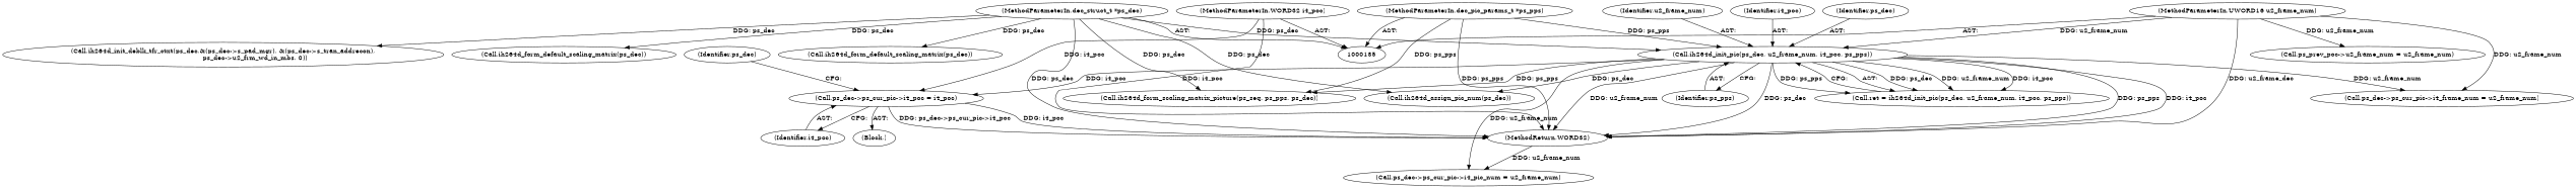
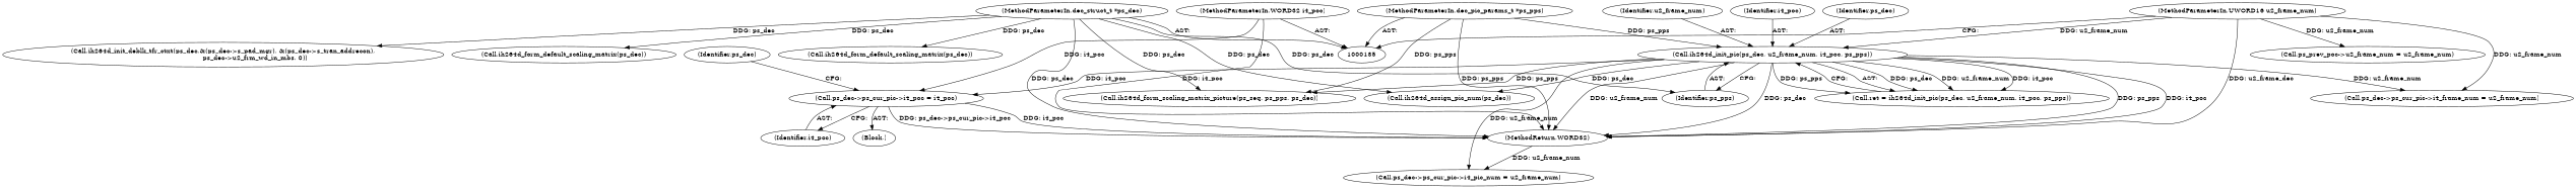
  digraph {
    n1 [label="(Call,ps_dec->ps_cur_pic->i4_poc = i4_poc)"]
    n2 [label="(Identifier,i4_poc)"]
    n3 [label="(Block,)"]
    n4 [label="(MethodReturn,WORD32)"]
    n5 [label="(Call,ps_dec->ps_cur_pic->i4_pic_num = u2_frame_num)"]
    n6 [label="(Call,ih264d_init_pic(ps_dec, u2_frame_num, i4_poc, ps_pps))"]
    n7 [label="(Call,ret = ih264d_init_pic(ps_dec, u2_frame_num, i4_poc, ps_pps))"]
    n8 [label="(Call,ih264d_form_scaling_matrix_picture(ps_seq, ps_pps, ps_dec))"]
    n9 [label="(Call,ih264d_assign_pic_num(ps_dec))"]
    n10 [label="(Identifier,ps_pps)"]
    n11 [label="(Call,ps_dec->ps_cur_pic->i4_frame_num = u2_frame_num)"]
    n12 [label="(MethodParameterIn,dec_struct_t *ps_dec)"]
    n13 [label="(Call,ih264d_form_default_scaling_matrix(ps_dec))"]
    n14 [label="(Call,ih264d_init_deblk_tfr_ctxt(ps_dec,&(ps_dec->s_pad_mgr), &(ps_dec->s_tran_addrecon),\n                               ps_dec->u2_frm_wd_in_mbs, 0))"]
    n15 [label="(Call,ih264d_form_default_scaling_matrix(ps_dec))"]
    1000135
    n17 [label="(MethodParameterIn,UWORD16 u2_frame_num)"]
    n18 [label="(Call,ps_prev_poc->u2_frame_num = u2_frame_num)"]
    n19 [label="(MethodParameterIn,WORD32 i4_poc)"]
    n20 [label="(MethodParameterIn,dec_pic_params_t *ps_pps)"]
    n21 [label="(Identifier,u2_frame_num)"]
    n22 [label="(Identifier,i4_poc)"]
    n23 [label="(Identifier,ps_dec)"]
    n24 [label="(Identifier,ps_dec)"]
    n1 -> n2 [label="CFG: "]
    n1 -> n3 [label="AST: "]
    n1 -> n4 [label="DDG: i4_poc"]
    n1 -> n4 [label="DDG: ps_dec->ps_cur_pic->i4_poc"]
    n2 -> n1 [label="AST: "]
    n4 -> n5 [label="DDG: u2_frame_num"]
    n6 -> n1 [label="DDG: i4_poc"]
    n6 -> n4 [label="DDG: u2_frame_num"]
    n6 -> n4 [label="DDG: ps_dec"]
    n6 -> n4 [label="DDG: ps_pps"]
    n6 -> n4 [label="DDG: i4_poc"]
    n6 -> n5 [label="DDG: u2_frame_num"]
    n6 -> n7 [label="AST: "]
    n6 -> n7 [label="DDG: ps_dec"]
    n6 -> n7 [label="DDG: u2_frame_num"]
    n6 -> n7 [label="DDG: i4_poc"]
    n6 -> n7 [label="DDG: ps_pps"]
    n6 -> n8 [label="DDG: ps_pps"]
    n6 -> n9 [label="DDG: ps_dec"]
    n6 -> n10 [label="CFG: "]
    n6 -> n11 [label="DDG: u2_frame_num"]
    n7 -> n6 [label="CFG: "]
    n10 -> n6 [label="AST: "]
    n12 -> n4 [label="DDG: ps_dec"]
-   n12 -> n6 [label="DDG: ps_dec"]
+   n12 -> n10 [label="DDG: ps_dec"]
    n12 -> n8 [label="DDG: ps_dec"]
    n12 -> n9 [label="DDG: ps_dec"]
    n12 -> n13 [label="DDG: ps_dec"]
    n12 -> n14 [label="DDG: ps_dec"]
    n12 -> n15 [label="DDG: ps_dec"]
    n12 -> 1000135 [label="AST: "]
    n17 -> n4 [label="DDG: u2_frame_dec"]
    n17 -> n6 [label="DDG: u2_frame_num"]
    n17 -> n11 [label="DDG: u2_frame_num"]
-   n17 -> 1000135 [label="AST: "]
+   n17 -> 1000135 [label="CFG: "]
    n17 -> n18 [label="DDG: u2_frame_num"]
    n19 -> n1 [label="DDG: i4_poc"]
    n19 -> n4 [label="DDG: i4_poc"]
    n19 -> 1000135 [label="AST: "]
    n20 -> n4 [label="DDG: ps_pps"]
    n20 -> n6 [label="DDG: ps_pps"]
    n20 -> n8 [label="DDG: ps_pps"]
    n20 -> 1000135 [label="AST: "]
    n21 -> n6 [label="AST: "]
    n22 -> n6 [label="AST: "]
    n23 -> n6 [label="AST: "]
    n24 -> n1 [label="CFG: "]
  }
